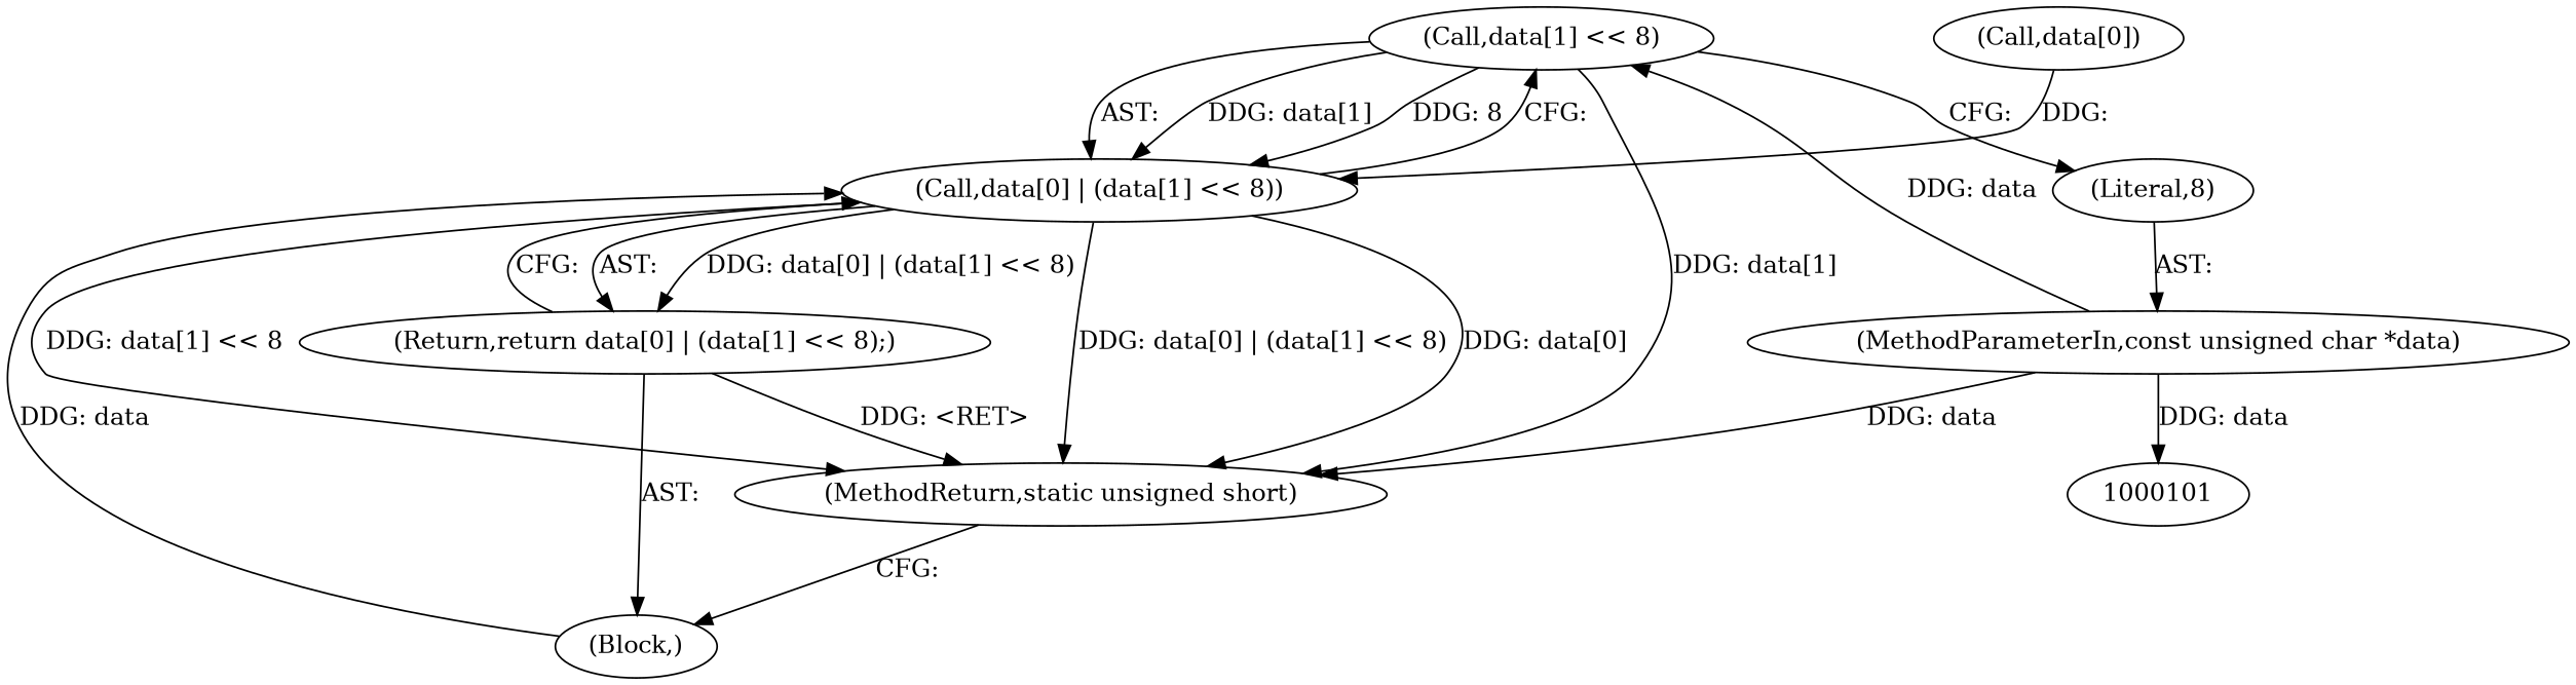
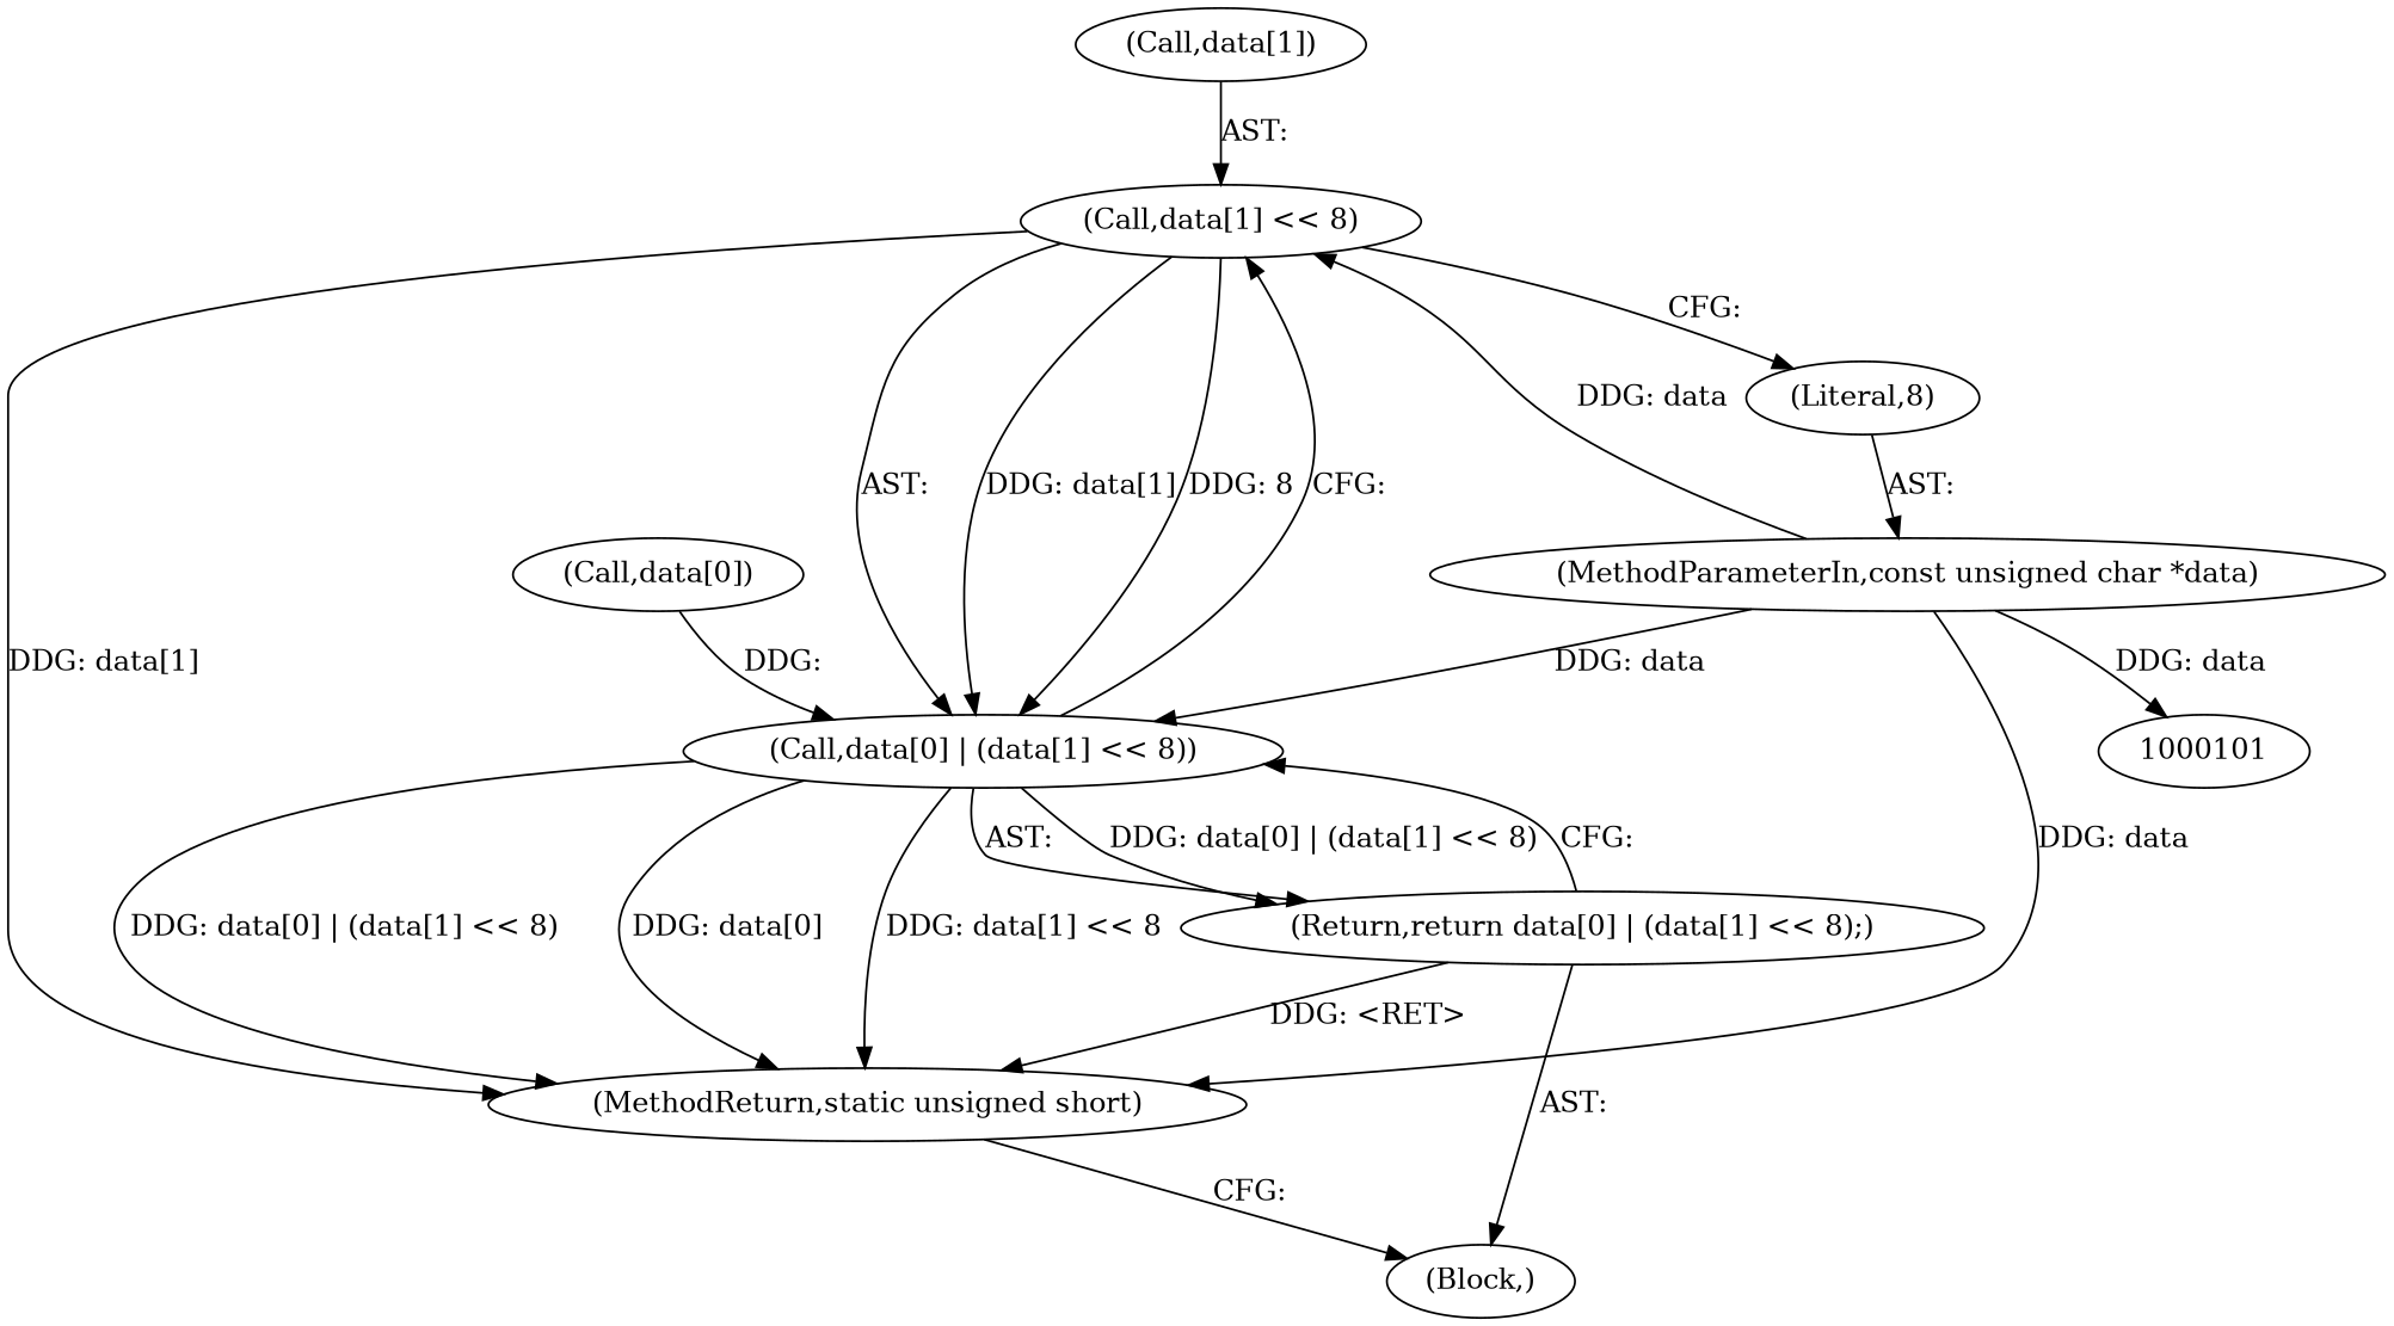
  digraph {
    n1 [label="(Call,data[1] << 8)"]
    n2 [label="(Call,data[0] | (data[1] << 8))"]
    n3 [label="(Literal,8)"]
    n4 [label="(MethodReturn,static unsigned short)"]
    n5 [label="(Return,return data[0] | (data[1] << 8);)"]
    n6 [label="(MethodParameterIn,const unsigned char *data)"]
    n7 [label="(Block,)"]
    1000101
+   n9 [label="(Call,data[1])"]
    n10 [label="(Call,data[0])"]
    n1 -> n2 [label="AST: "]
    n1 -> n2 [label="DDG: data[1]"]
    n1 -> n2 [label="DDG: 8"]
    n1 -> n3 [label="CFG: "]
    n1 -> n4 [label="DDG: data[1]"]
    n2 -> n1 [label="CFG: "]
    n2 -> n4 [label="DDG: data[0] | (data[1] << 8)"]
    n2 -> n4 [label="DDG: data[0]"]
    n2 -> n4 [label="DDG: data[1] << 8"]
    n2 -> n5 [label="AST: "]
    n2 -> n5 [label="DDG: data[0] | (data[1] << 8)"]
    n3 -> n6 [label="AST: "]
    n4 -> n7 [label="CFG: "]
    n5 -> n2 [label="CFG: "]
    n5 -> n4 [label="DDG: <RET>"]
    n5 -> n7 [label="AST: "]
    n6 -> n1 [label="DDG: data"]
-   n7 -> n2 [label="DDG: data"]
+   n6 -> n2 [label="DDG: data"]
    n6 -> n4 [label="DDG: data"]
    n6 -> 1000101 [label="DDG: data"]
+   n9 -> n1 [label="AST: "]
    n10 -> n2 [label="DDG: "]
  }
